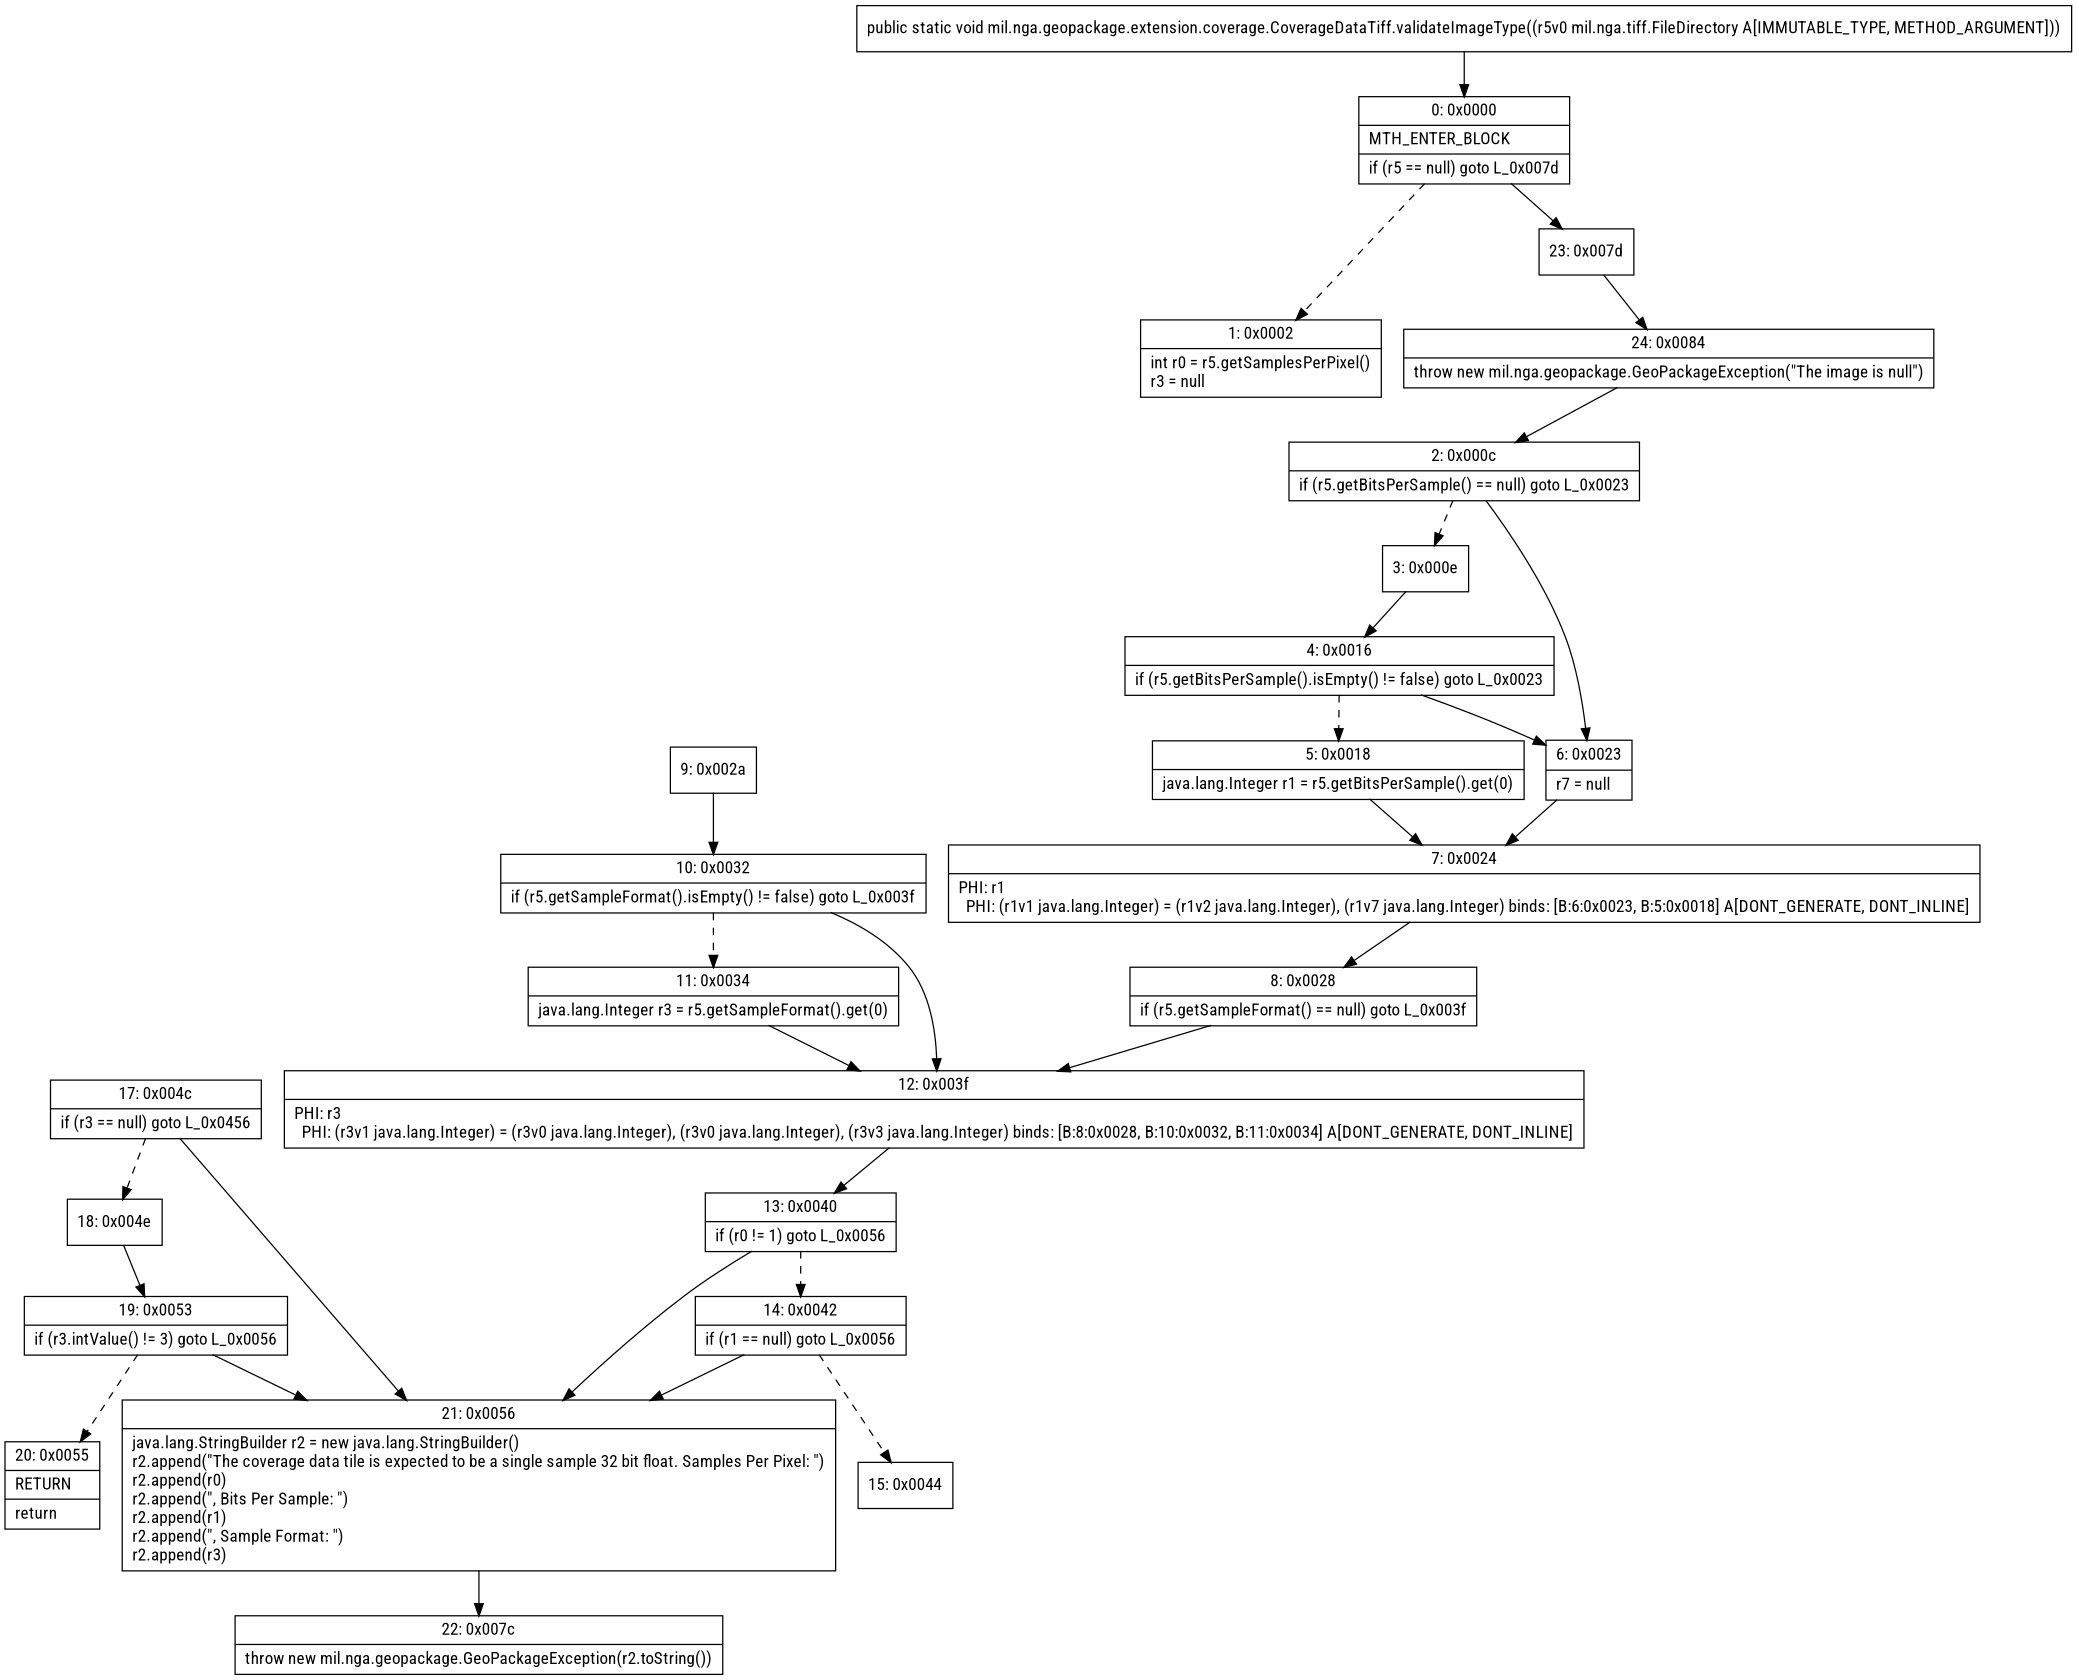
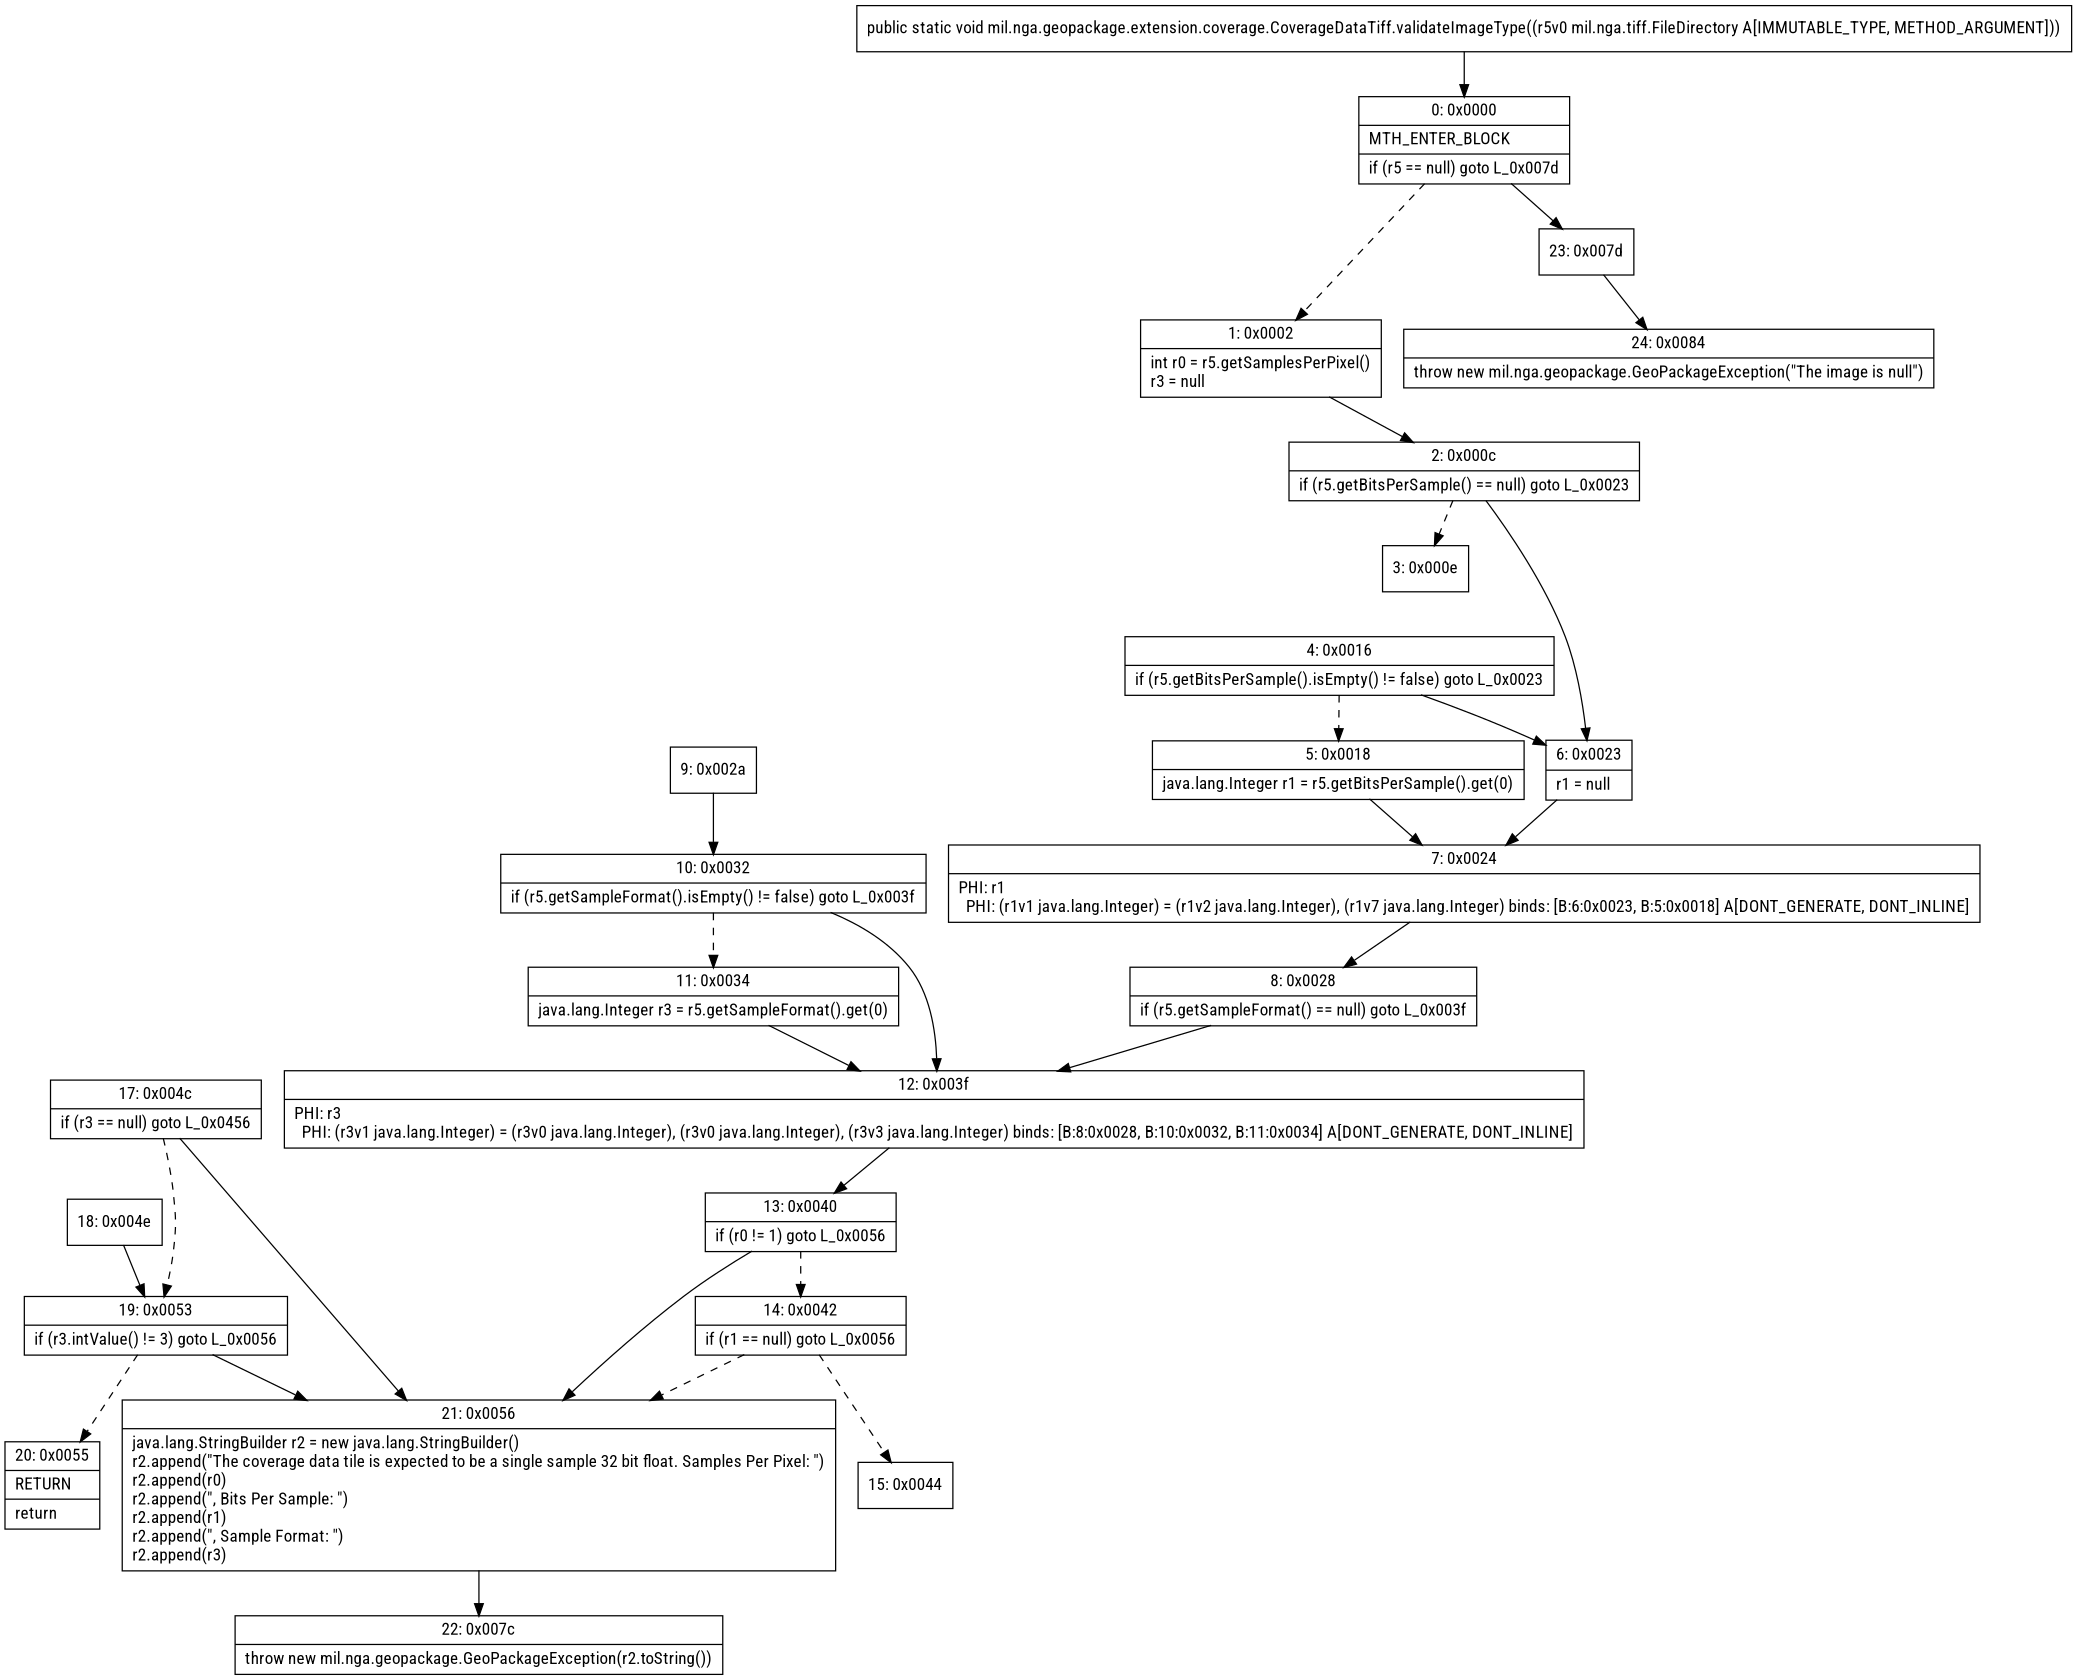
  digraph {
    fontname="Roboto Condensed"
    node [fontname="Roboto Condensed" shape=record]
    edge [fontname="Roboto Condensed"]
    n1 [label="{0\:\ 0x0000|MTH_ENTER_BLOCK\l|if (r5 == null) goto L_0x007d\l}"]
    n2 [label="{1\:\ 0x0002|int r0 = r5.getSamplesPerPixel()\lr3 = null\l}"]
    n3 [label="{23\:\ 0x007d}"]
    n4 [label="{2\:\ 0x000c|if (r5.getBitsPerSample() == null) goto L_0x0023\l}"]
    n5 [label="{24\:\ 0x0084|throw new mil.nga.geopackage.GeoPackageException(\"The image is null\")\l}"]
    n6 [label="{3\:\ 0x000e}"]
-   n7 [label="{6\:\ 0x0023|r7 = null\l}"]
+   n7 [label="{6\:\ 0x0023|r1 = null\l}"]
    n8 [label="{4\:\ 0x0016|if (r5.getBitsPerSample().isEmpty() != false) goto L_0x0023\l}"]
    n9 [label="{7\:\ 0x0024|PHI: r1 \l  PHI: (r1v1 java.lang.Integer) = (r1v2 java.lang.Integer), (r1v7 java.lang.Integer) binds: [B:6:0x0023, B:5:0x0018] A[DONT_GENERATE, DONT_INLINE]\l}"]
    n10 [label="{5\:\ 0x0018|java.lang.Integer r1 = r5.getBitsPerSample().get(0)\l}"]
    n11 [label="{8\:\ 0x0028|if (r5.getSampleFormat() == null) goto L_0x003f\l}"]
    n12 [label="{12\:\ 0x003f|PHI: r3 \l  PHI: (r3v1 java.lang.Integer) = (r3v0 java.lang.Integer), (r3v0 java.lang.Integer), (r3v3 java.lang.Integer) binds: [B:8:0x0028, B:10:0x0032, B:11:0x0034] A[DONT_GENERATE, DONT_INLINE]\l}"]
    n13 [label="{9\:\ 0x002a}"]
    n14 [label="{10\:\ 0x0032|if (r5.getSampleFormat().isEmpty() != false) goto L_0x003f\l}"]
    n15 [label="{13\:\ 0x0040|if (r0 != 1) goto L_0x0056\l}"]
    n16 [label="{11\:\ 0x0034|java.lang.Integer r3 = r5.getSampleFormat().get(0)\l}"]
    n17 [label="{14\:\ 0x0042|if (r1 == null) goto L_0x0056\l}"]
    n18 [label="{21\:\ 0x0056|java.lang.StringBuilder r2 = new java.lang.StringBuilder()\lr2.append(\"The coverage data tile is expected to be a single sample 32 bit float. Samples Per Pixel: \")\lr2.append(r0)\lr2.append(\", Bits Per Sample: \")\lr2.append(r1)\lr2.append(\", Sample Format: \")\lr2.append(r3)\l}"]
    n19 [label="{15\:\ 0x0044}"]
    n20 [label="{22\:\ 0x007c|throw new mil.nga.geopackage.GeoPackageException(r2.toString())\l}"]
    n21 [label="{17\:\ 0x004c|if (r3 == null) goto L_0x0456\l}"]
    n22 [label="{18\:\ 0x004e}"]
    n23 [label="{19\:\ 0x0053|if (r3.intValue() != 3) goto L_0x0056\l}"]
    n24 [label="{20\:\ 0x0055|RETURN\l|return\l}"]
    n25 [label="{public static void mil.nga.geopackage.extension.coverage.CoverageDataTiff.validateImageType((r5v0 mil.nga.tiff.FileDirectory A[IMMUTABLE_TYPE, METHOD_ARGUMENT])) }"]
    n1 -> n2 [style=dashed]
    n1 -> n3
-   n5 -> n4
+   n2 -> n4
    n3 -> n5
    n4 -> n6 [style=dashed]
    n4 -> n7
-   n6 -> n8
    n7 -> n9
    n8 -> n7
    n8 -> n10 [style=dashed]
    n9 -> n11
    n10 -> n9
    n11 -> n12
    n12 -> n15
    n13 -> n14
    n14 -> n12
    n14 -> n16 [style=dashed]
    n15 -> n17 [style=dashed]
    n15 -> n18
    n16 -> n12
-   n17 -> n18
+   n17 -> n18 [style=dashed]
    n17 -> n19 [style=dashed]
    n18 -> n20
    n21 -> n18
-   n21 -> n22 [style=dashed]
+   n21 -> n23 [style=dashed]
    n22 -> n23
    n23 -> n18
    n23 -> n24 [style=dashed]
    n25 -> n1
  }
